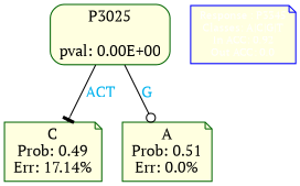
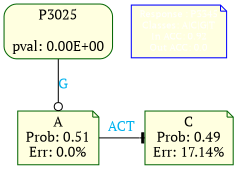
  digraph {
    fontname="PT Serif"
    ranksep=equally
    splines=polylines
    node [color=darkgreen fillcolor=lightyellow fontname="PT Serif" shape=note style="filled, rounded"]
    edge [fontcolor=deepskyblue2 fontname="PT Serif"]
    n1 [label="C\nProb: 0.49\nErr: 17.14%"]
    n2 [label="A\nProb: 0.51\nErr: 0.0%"]
    n3 [align=left color=blue fontcolor=white fontsize=10 label="Response : P3345\nClasses: A|C|G|T\nIn ACC: 0.92\nOut ACC: 0.0\n" style=filled]
    n4 [label="P3025\n\npval: 0.00E+00" shape=box]
    subgraph sub_1 {
      rank=same
      n1
      n2
    }
    subgraph sub_2 {
      rank=same
      n3
      n4
    }
-   n4 -> n1 [arrowhead=tee label=ACT]
+   n2 -> n1 [arrowhead=tee label=ACT]
    n4 -> n2 [arrowhead=odot label=G]
  }
